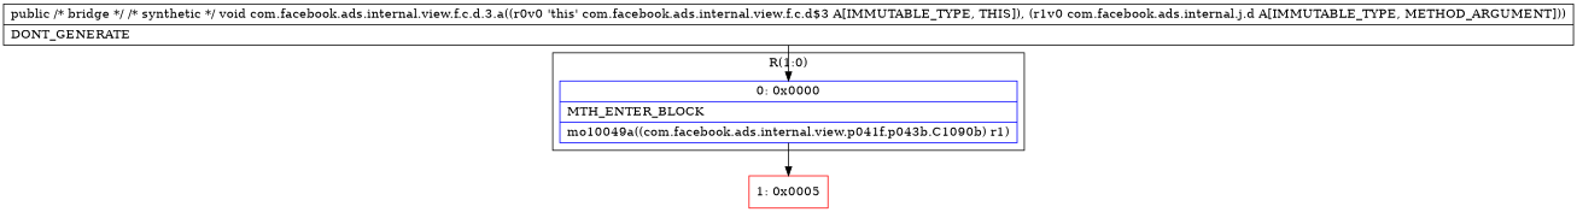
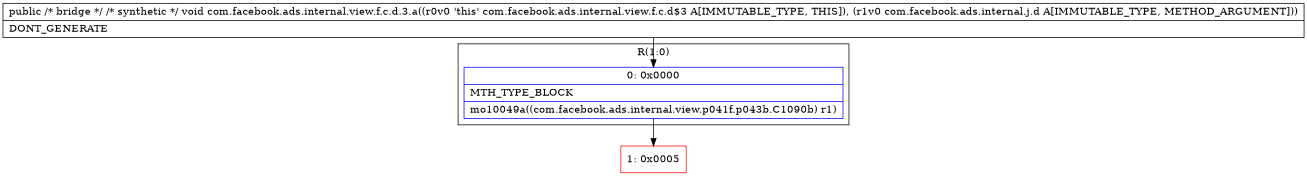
  digraph {
    node [shape=record]
-   n1 [color=blue label="{0\:\ 0x0000|MTH_ENTER_BLOCK\l|mo10049a((com.facebook.ads.internal.view.p041f.p043b.C1090b) r1)\l}"]
+   n1 [color=blue label="{0\:\ 0x0000|MTH_TYPE_BLOCK\l|mo10049a((com.facebook.ads.internal.view.p041f.p043b.C1090b) r1)\l}"]
    n2 [color=red label="{1\:\ 0x0005}"]
    n3 [label="{public \/* bridge *\/ \/* synthetic *\/ void com.facebook.ads.internal.view.f.c.d.3.a((r0v0 'this' com.facebook.ads.internal.view.f.c.d$3 A[IMMUTABLE_TYPE, THIS]), (r1v0 com.facebook.ads.internal.j.d A[IMMUTABLE_TYPE, METHOD_ARGUMENT]))  | DONT_GENERATE\l}"]
    subgraph cluster_1 {
      label="R(1:0)"
      n1
    }
    n1 -> n2
    n3 -> n1
  }
